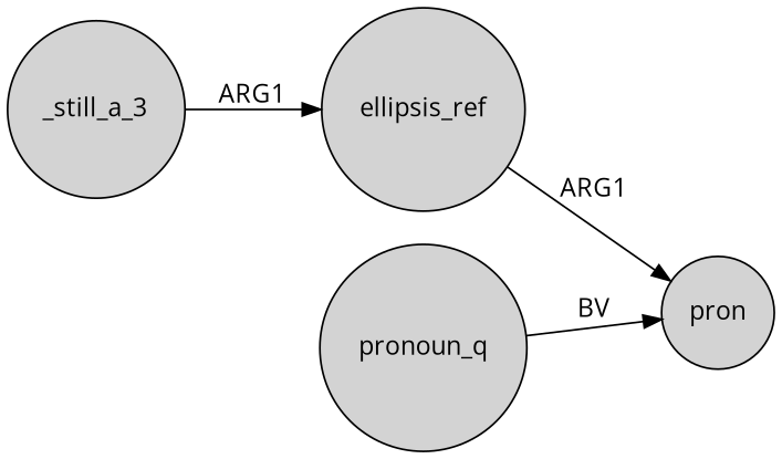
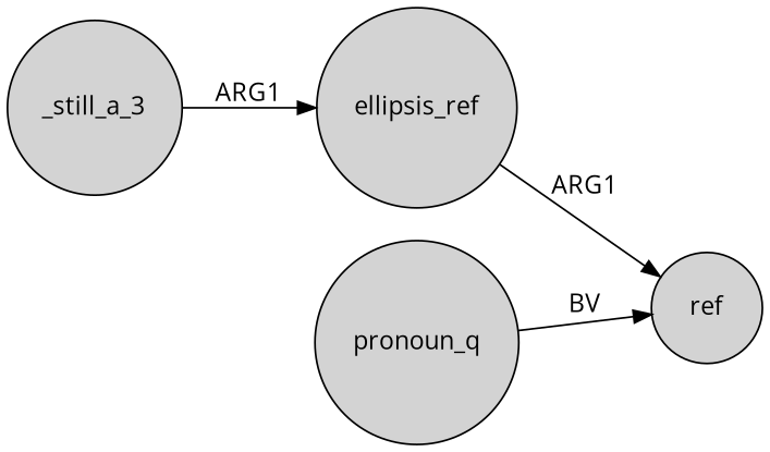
  digraph {
    fontname="Open Sans"
    rankdir=LR
    node [fontname="Open Sans" shape=circle style=filled]
    edge [fontname="Open Sans"]
    n1 [label=_still_a_3]
    ellipsis_ref
-   pron
+   pron [label=ref]
    pronoun_q
    n1 -> ellipsis_ref [label=ARG1]
    ellipsis_ref -> pron [label=ARG1]
    pronoun_q -> pron [label=BV]
  }
